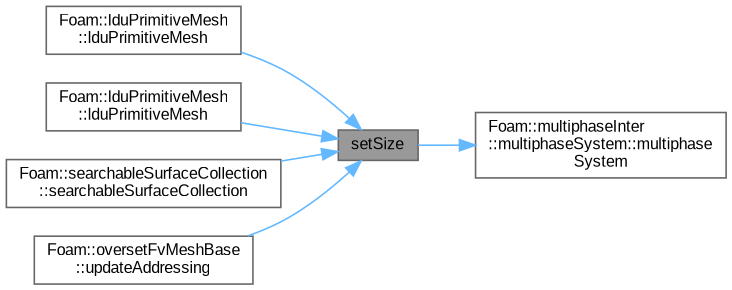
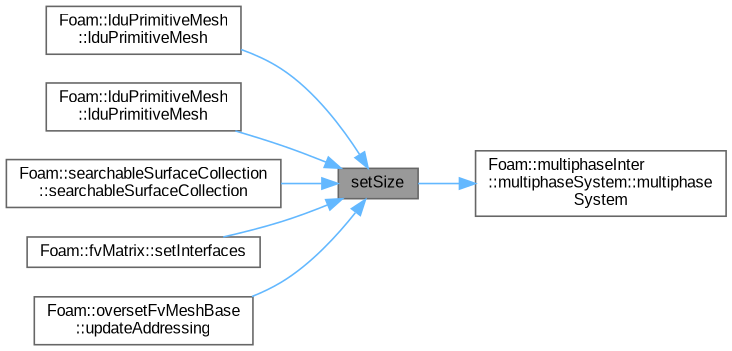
  digraph {
    fontname="Liberation Sans"
    rankdir=RL
    node [color=grey40 fillcolor=white fontname="Liberation Sans" fontsize=10 shape=box style=filled]
    edge [color=steelblue1 dir=back fontname="Liberation Sans" fontsize=10 labelfontname=Helvetica labelfontsize=10 style=solid]
    n1 [color=gray40 fillcolor=grey60 fontcolor=black height=0.2 label=setSize width=0.4]
    n2 [height=0.2 label="Foam::lduPrimitiveMesh\l::lduPrimitiveMesh" width=0.4]
    n3 [height=0.2 label="Foam::lduPrimitiveMesh\l::lduPrimitiveMesh" width=0.4]
    n4 [height=0.2 label="Foam::searchableSurfaceCollection\l::searchableSurfaceCollection" width=0.4]
+   n5 [height=0.2 label="Foam::fvMatrix::setInterfaces" width=0.4]
    n6 [height=0.2 label="Foam::oversetFvMeshBase\l::updateAddressing" width=0.4]
    n7 [height=0.2 label="Foam::multiphaseInter\l::multiphaseSystem::multiphase\lSystem" width=0.4]
    n1 -> n2
    n1 -> n3
    n1 -> n4
+   n1 -> n5
    n1 -> n6
    n7 -> n1
  }
